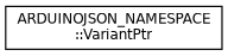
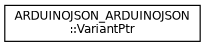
  digraph {
    rankdir=LR
-   n1 [color=black fillcolor=white fontname=Helvetica fontsize=10 height=0.2 label="ARDUINOJSON_NAMESPACE\l::VariantPtr" shape=record style=filled width=0.4]
+   n1 [color=black fillcolor=white fontname=Helvetica fontsize=10 height=0.2 label="ARDUINOJSON_ARDUINOJSON\l::VariantPtr" shape=record style=filled width=0.4]
  }
